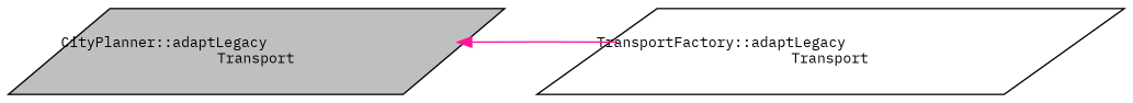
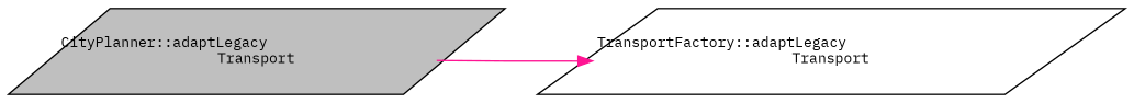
  digraph {
    rankdir=LR
    fontname="IBM Plex Mono"
    node [color=black fontname="IBM Plex Mono" fontsize=10 shape=parallelogram style=filled]
    n1 [fillcolor=grey75 fontcolor=black height=0.2 label="CityPlanner::adaptLegacy\lTransport" width=0.4]
    n2 [fillcolor=white height=0.2 label="TransportFactory::adaptLegacy\lTransport" width=0.4]
-   n2 -> n1 [color=deeppink fontname="IBM Plex Mono" fontsize=10 labelfontname=Helvetica labelfontsize=10 style=solid]
+   n1 -> n2 [color=deeppink fontname="IBM Plex Mono" fontsize=10 labelfontname=Helvetica labelfontsize=10 style=solid]
  }
